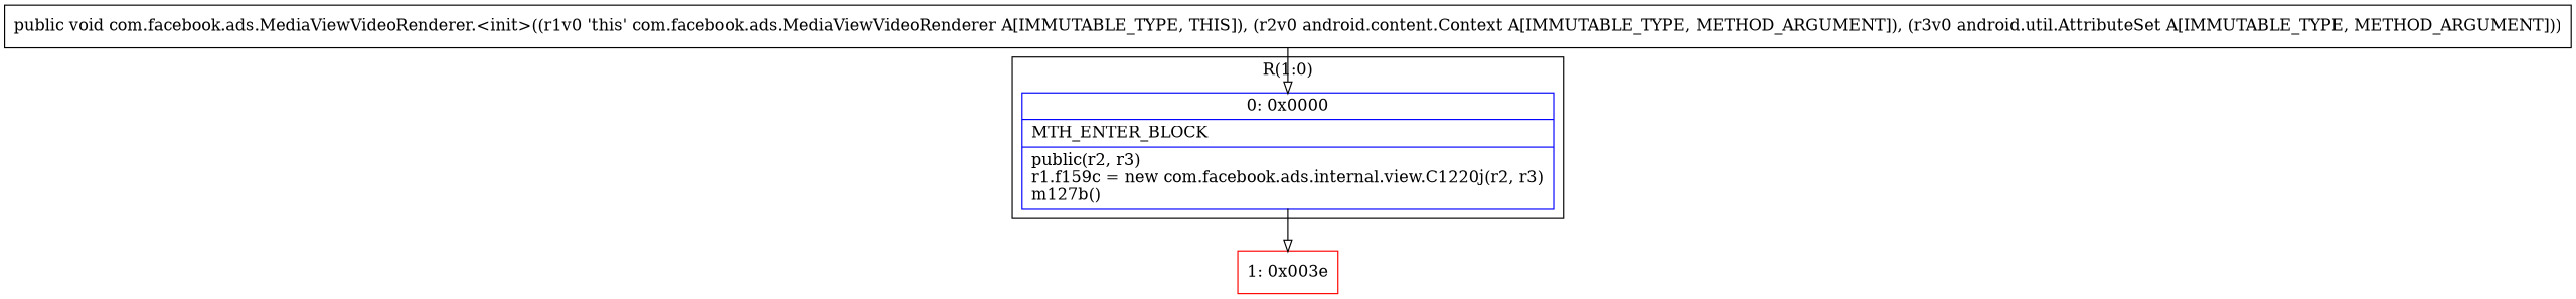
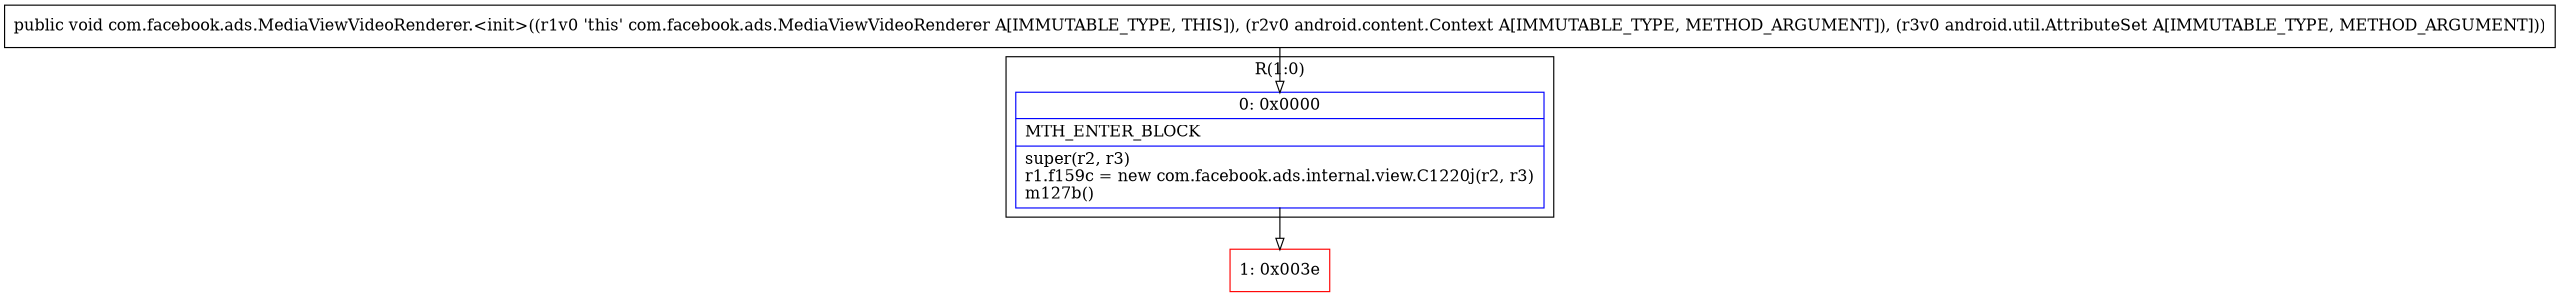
  digraph {
    node [shape=record]
    edge [arrowhead=onormal]
-   n1 [color=blue label="{0\:\ 0x0000|MTH_ENTER_BLOCK\l|public(r2, r3)\lr1.f159c = new com.facebook.ads.internal.view.C1220j(r2, r3)\lm127b()\l}"]
+   n1 [color=blue label="{0\:\ 0x0000|MTH_ENTER_BLOCK\l|super(r2, r3)\lr1.f159c = new com.facebook.ads.internal.view.C1220j(r2, r3)\lm127b()\l}"]
    n2 [color=red label="{1\:\ 0x003e}"]
    n3 [label="{public void com.facebook.ads.MediaViewVideoRenderer.\<init\>((r1v0 'this' com.facebook.ads.MediaViewVideoRenderer A[IMMUTABLE_TYPE, THIS]), (r2v0 android.content.Context A[IMMUTABLE_TYPE, METHOD_ARGUMENT]), (r3v0 android.util.AttributeSet A[IMMUTABLE_TYPE, METHOD_ARGUMENT])) }"]
    subgraph cluster_1 {
      label="R(1:0)"
      n1
    }
    n1 -> n2
    n3 -> n1
  }
